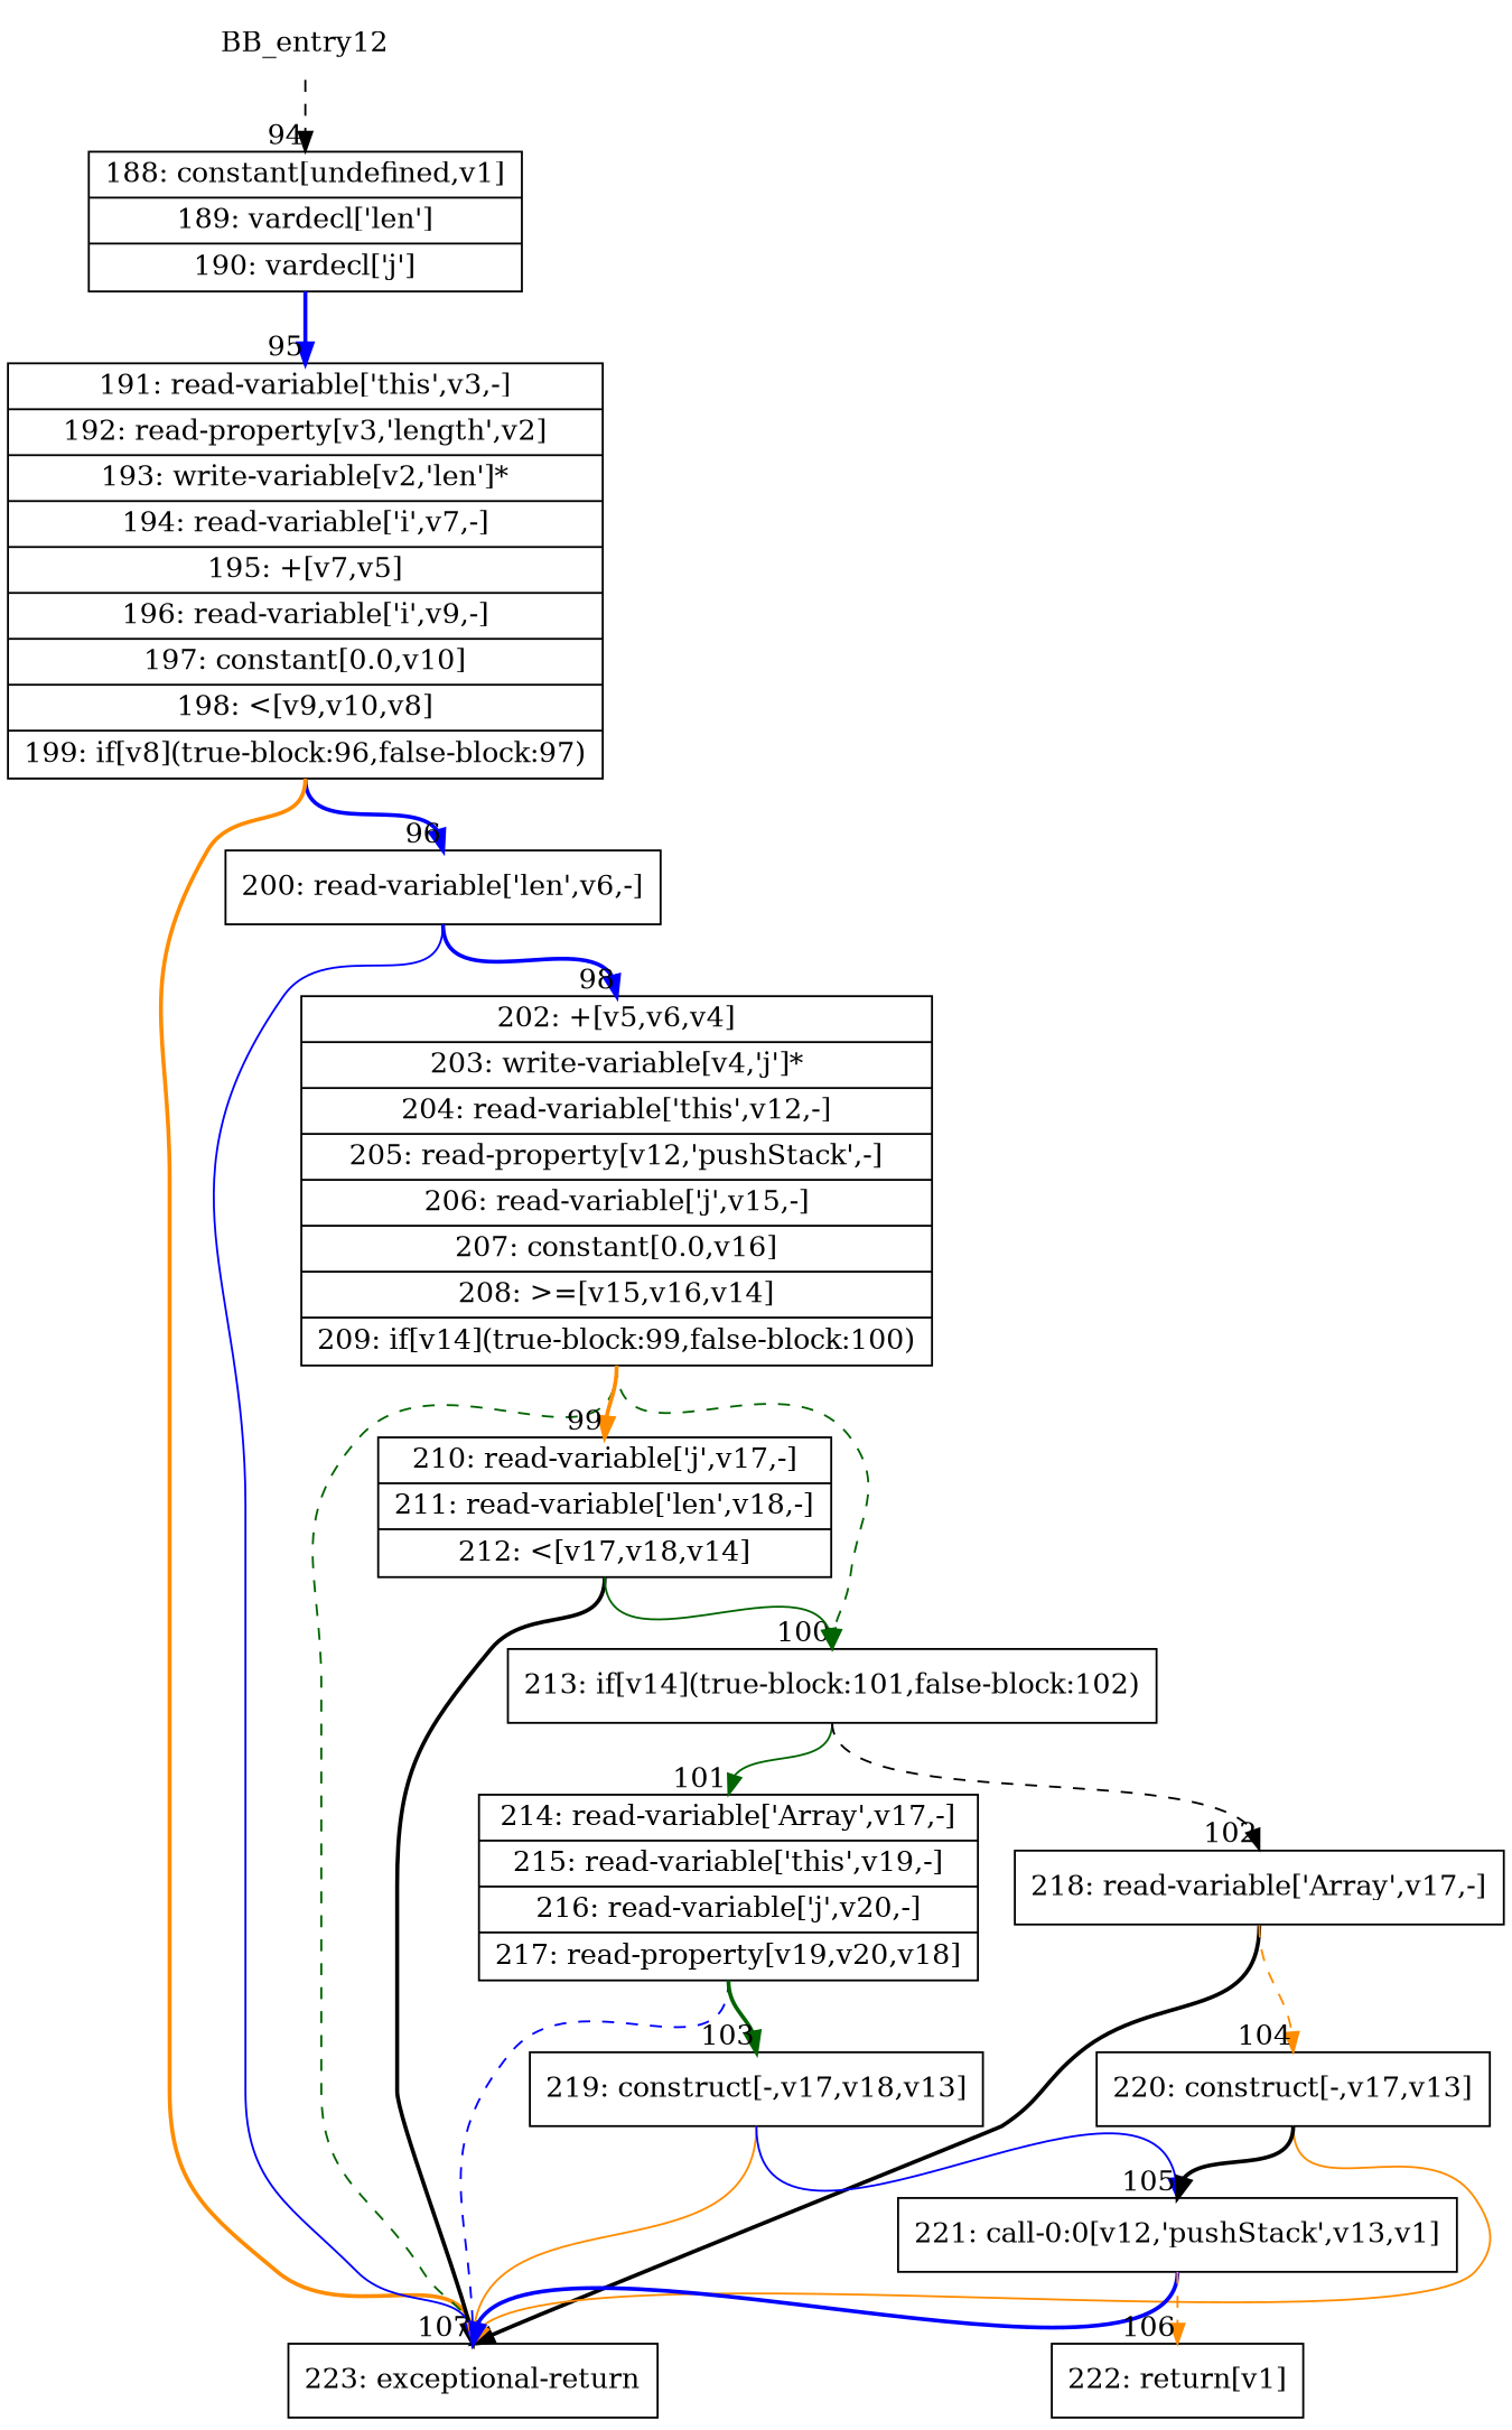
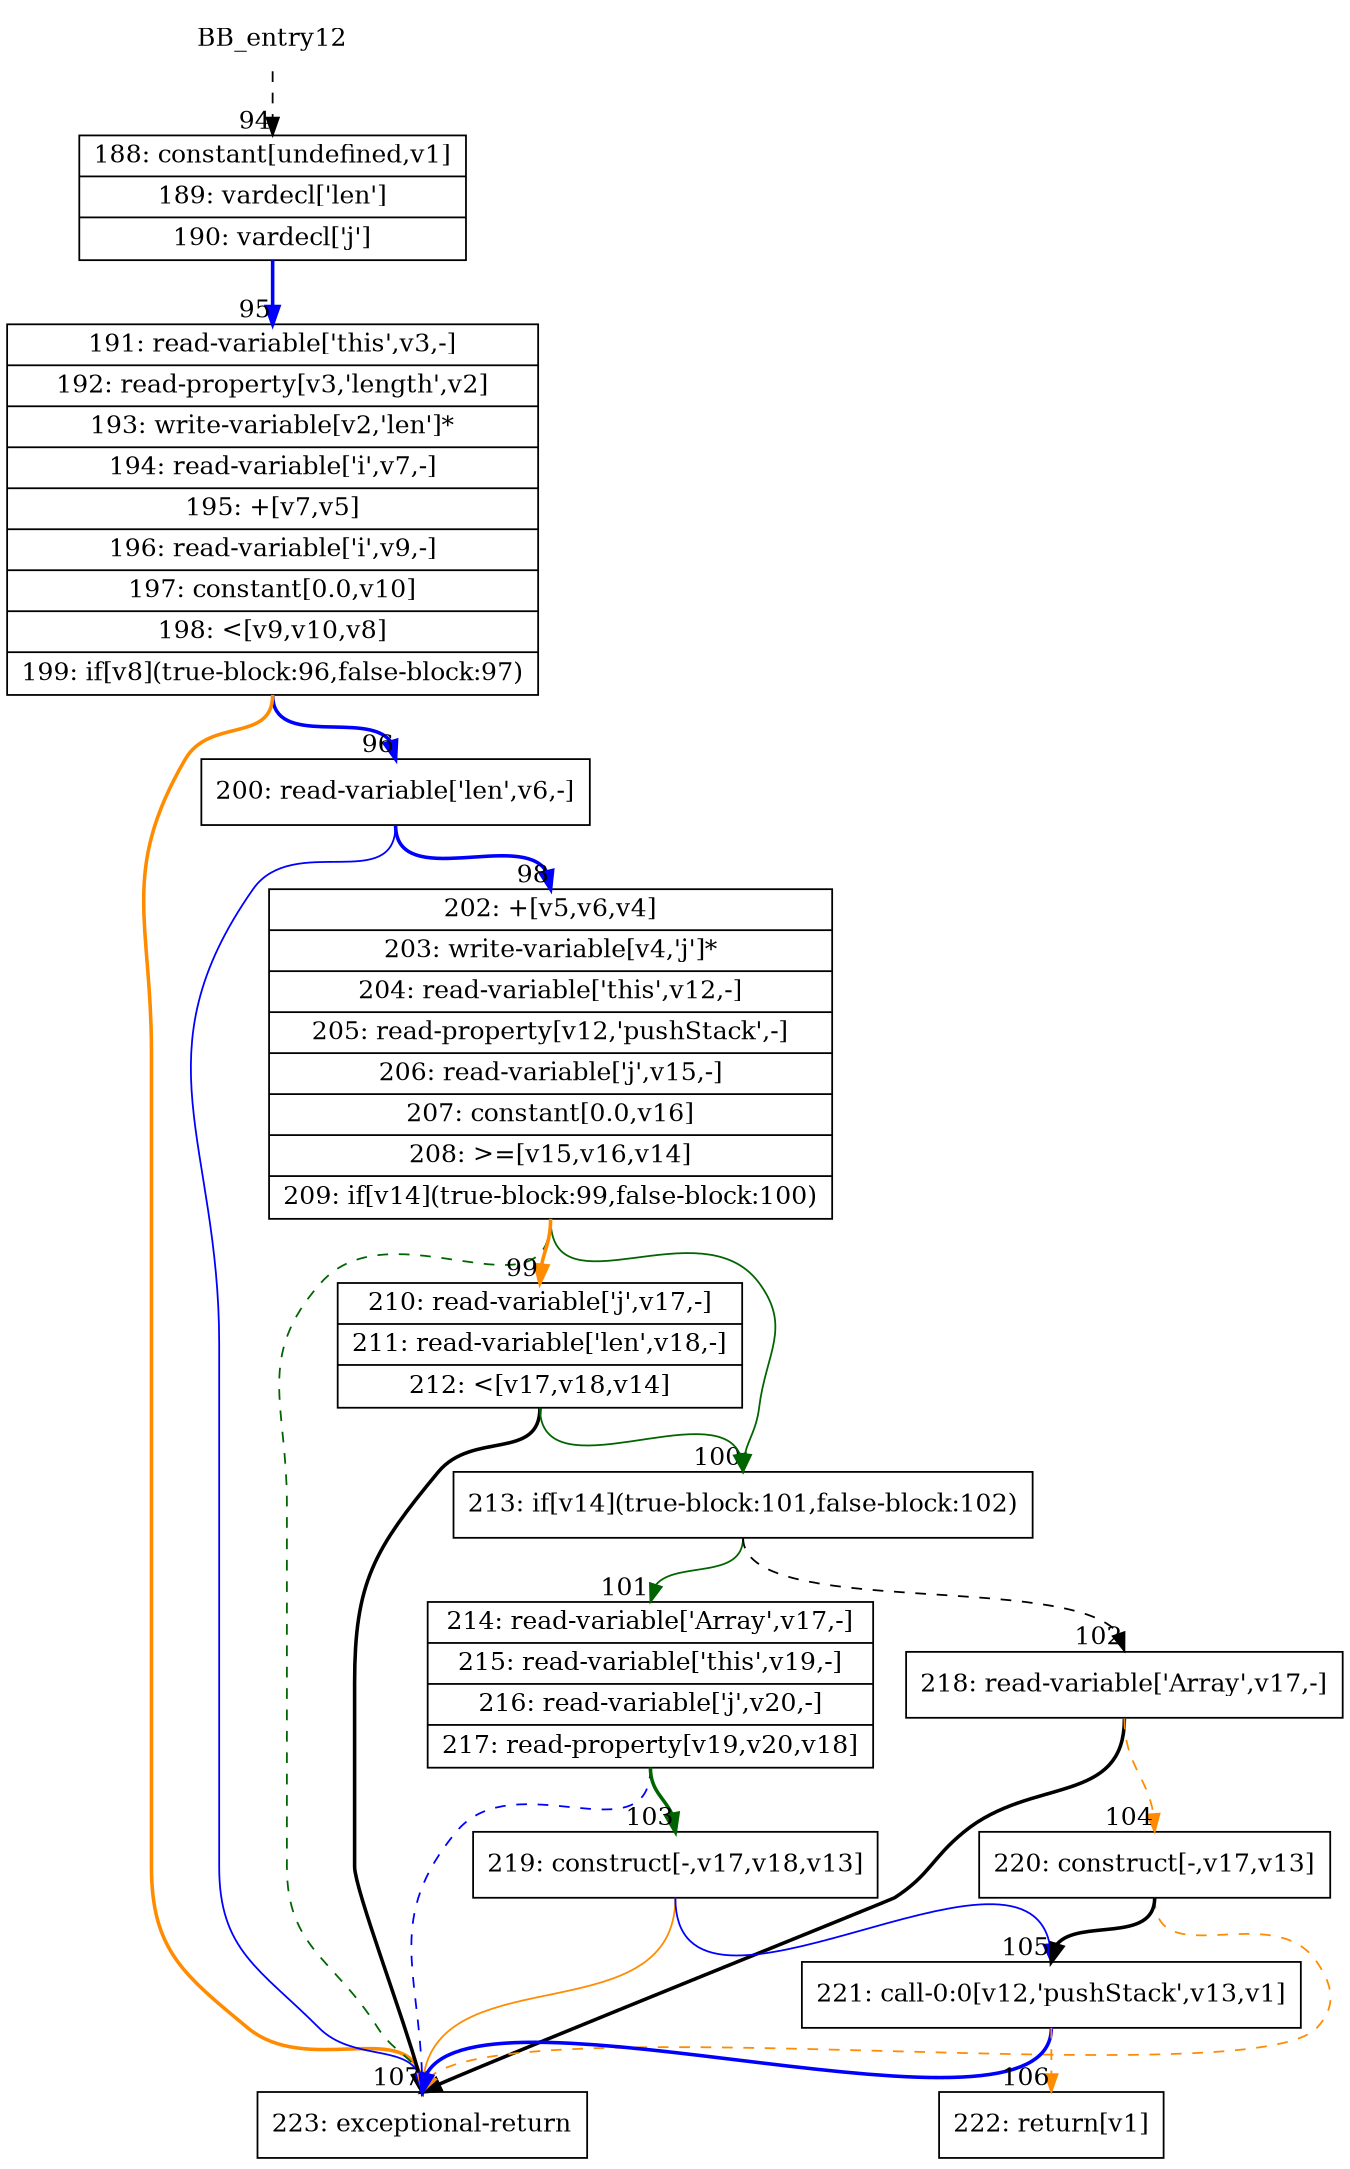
  digraph {
    rankdir=TD
    node [shape=record]
    edge [color=blue headport=n style=bold tailport=s]
    n1 [label=BB_entry12 shape=none]
    n2 [label="{188: constant[undefined,v1]|189: vardecl['len']|190: vardecl['j']}"]
    n3 [label="{191: read-variable['this',v3,-]|192: read-property[v3,'length',v2]|193: write-variable[v2,'len']*|194: read-variable['i',v7,-]|195: +[v7,v5]|196: read-variable['i',v9,-]|197: constant[0.0,v10]|198: \<[v9,v10,v8]|199: if[v8](true-block:96,false-block:97)}"]
    n4 [label="{200: read-variable['len',v6,-]}"]
    n5 [label="{223: exceptional-return}"]
    n6 [label="{202: +[v5,v6,v4]|203: write-variable[v4,'j']*|204: read-variable['this',v12,-]|205: read-property[v12,'pushStack',-]|206: read-variable['j',v15,-]|207: constant[0.0,v16]|208: \>=[v15,v16,v14]|209: if[v14](true-block:99,false-block:100)}"]
    n7 [label="{213: if[v14](true-block:101,false-block:102)}"]
    n8 [label="{210: read-variable['j',v17,-]|211: read-variable['len',v18,-]|212: \<[v17,v18,v14]}"]
    n9 [label="{214: read-variable['Array',v17,-]|215: read-variable['this',v19,-]|216: read-variable['j',v20,-]|217: read-property[v19,v20,v18]}"]
    n10 [label="{218: read-variable['Array',v17,-]}"]
    n11 [label="{219: construct[-,v17,v18,v13]}"]
    n12 [label="{220: construct[-,v17,v13]}"]
    n13 [label="{221: call-0:0[v12,'pushStack',v13,v1]}"]
    n14 [label="{222: return[v1]}"]
    n1 -> n2 [color=black headlabel="    94" style=dashed]
    n2 -> n3 [headlabel="      95"]
    n3 -> n4 [headlabel="      96"]
    n3 -> n5 [color=darkorange headlabel="      107"]
    n4 -> n5 [style=solid]
    n4 -> n6 [headlabel="      98"]
    n6 -> n5 [color=darkgreen style=dashed]
-   n6 -> n7 [color=darkgreen headlabel="      100" style=dashed]
+   n6 -> n7 [color=darkgreen headlabel="      100" style=solid]
    n6 -> n8 [color=darkorange headlabel="      99"]
    n7 -> n9 [color=darkgreen headlabel="      101" style=solid]
    n7 -> n10 [color=black headlabel="      102" style=dashed]
    n8 -> n5 [color=black]
    n8 -> n7 [color=darkgreen style=solid]
    n9 -> n5 [style=dashed]
    n9 -> n11 [color=darkgreen headlabel="      103"]
    n10 -> n5 [color=black]
    n10 -> n12 [color=darkorange headlabel="      104" style=dashed]
    n11 -> n5 [color=darkorange style=solid]
    n11 -> n13 [headlabel="      105" style=solid]
-   n12 -> n5 [color=darkorange style=solid]
+   n12 -> n5 [color=darkorange style=dashed]
    n12 -> n13 [color=black]
    n13 -> n5
    n13 -> n14 [color=darkorange headlabel="      106" style=dashed]
  }
